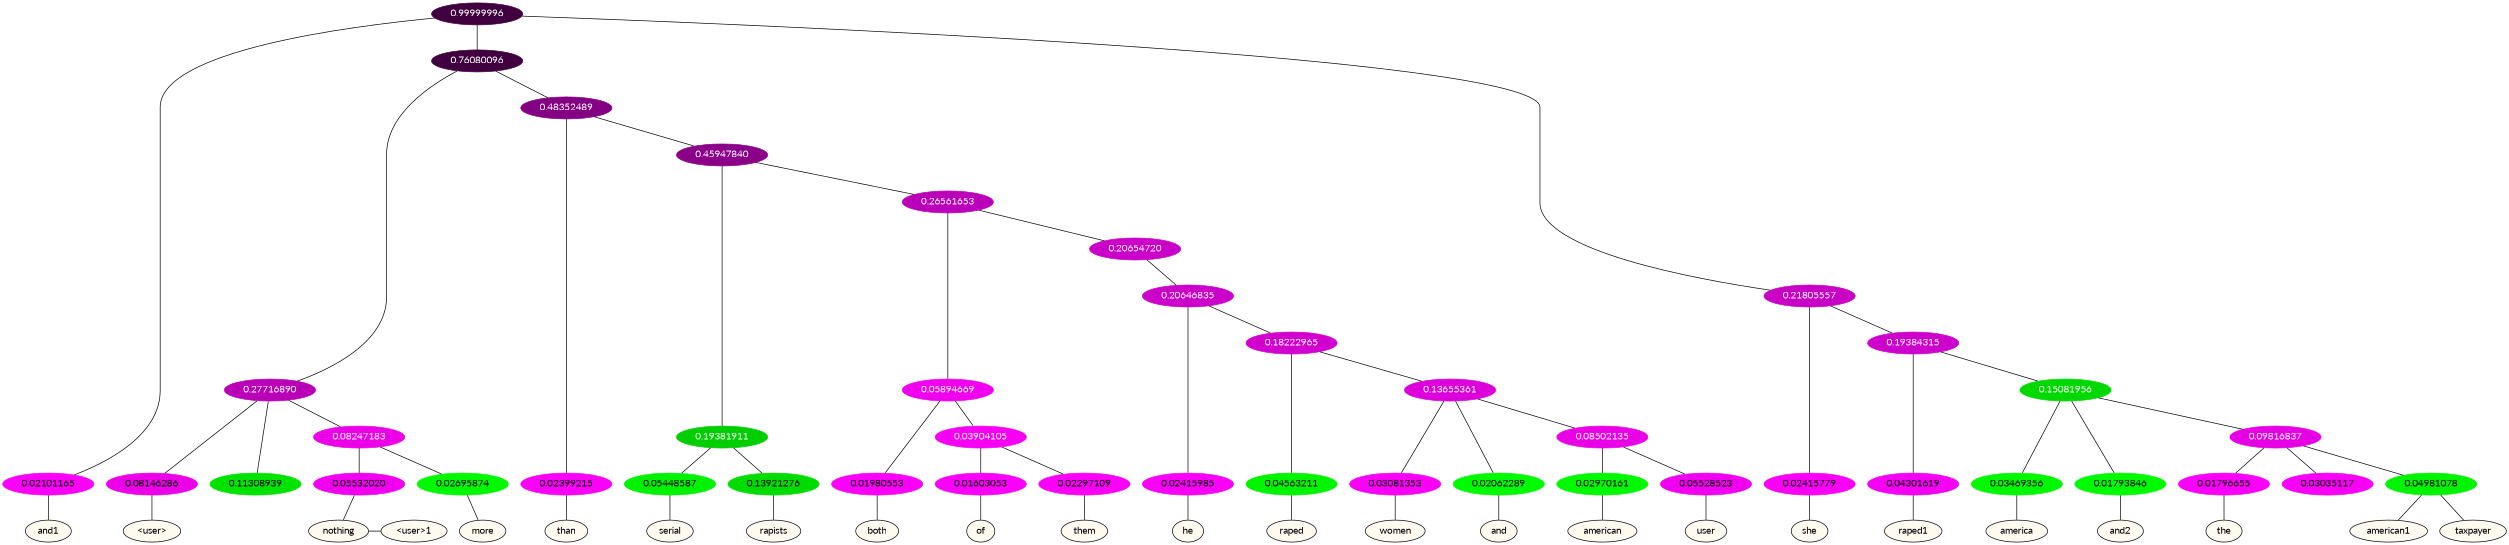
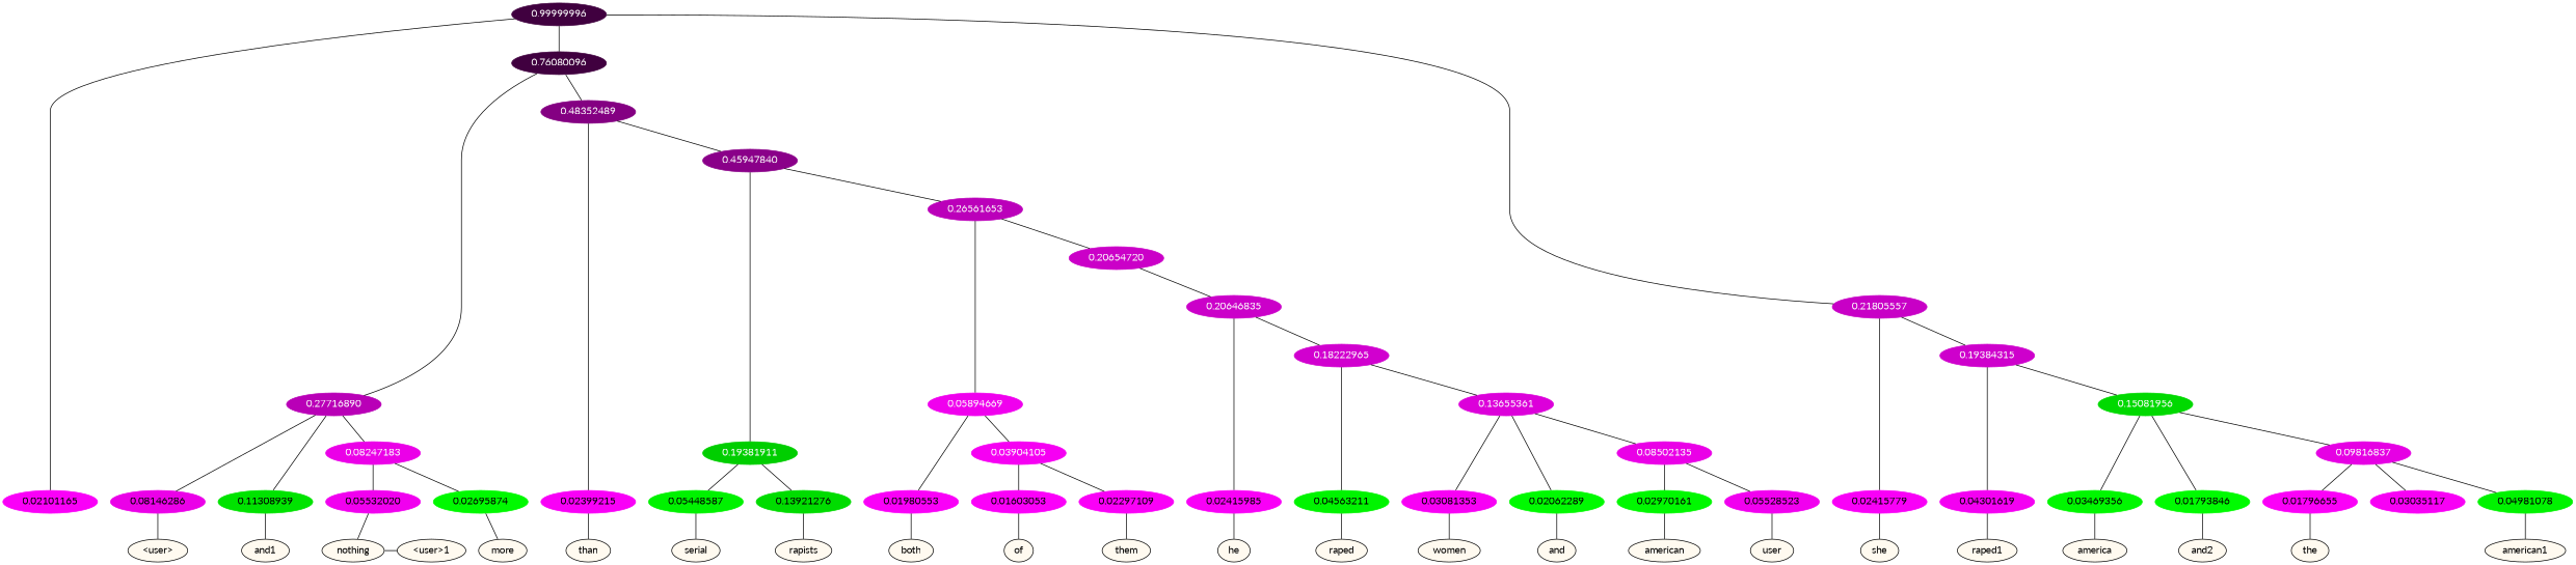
  graph {
    fontname=Lato
    node [color=black fontname=Lato format=png nodesep=0.001 ordering=out overlap_scaling=0.01 ranksep=0.001 style=filled]
    edge [fontname=Lato]
    n1 [fillcolor=floralwhite height=0.15 label="\<user\>" style="filled,solid" width=0.15]
    n2 [fillcolor=floralwhite height=0.15 label="\<user\>1" style="filled,solid" width=0.15]
    n3 [fillcolor=floralwhite height=0.15 label=nothing style="filled,solid" width=0.15]
    n4 [fillcolor=floralwhite height=0.15 label=more style="filled,solid" width=0.15]
    n5 [fillcolor=floralwhite height=0.15 label=than style="filled,solid" width=0.15]
    n6 [fillcolor=floralwhite height=0.15 label=serial style="filled,solid" width=0.15]
    n7 [fillcolor=floralwhite height=0.15 label=rapists style="filled,solid" width=0.15]
    n8 [fillcolor=floralwhite height=0.15 label=both style="filled,solid" width=0.15]
    n9 [fillcolor=floralwhite height=0.15 label=of style="filled,solid" width=0.15]
    n10 [fillcolor=floralwhite height=0.15 label=them style="filled,solid" width=0.15]
    n11 [fillcolor=floralwhite height=0.15 label=he style="filled,solid" width=0.15]
    n12 [fillcolor=floralwhite height=0.15 label=raped style="filled,solid" width=0.15]
    n13 [fillcolor=floralwhite height=0.15 label=women style="filled,solid" width=0.15]
    n14 [fillcolor=floralwhite height=0.15 label=and style="filled,solid" width=0.15]
    n15 [fillcolor=floralwhite height=0.15 label=american style="filled,solid" width=0.15]
    n16 [fillcolor=floralwhite height=0.15 label=user style="filled,solid" width=0.15]
    n17 [fillcolor=floralwhite height=0.15 label=and1 style="filled,solid" width=0.15]
    n18 [fillcolor=floralwhite height=0.15 label=she style="filled,solid" width=0.15]
    n19 [fillcolor=floralwhite height=0.15 label=raped1 style="filled,solid" width=0.15]
    n20 [fillcolor=floralwhite height=0.15 label=america style="filled,solid" width=0.15]
    n21 [fillcolor=floralwhite height=0.15 label=and2 style="filled,solid" width=0.15]
    n22 [fillcolor=floralwhite height=0.15 label=the style="filled,solid" width=0.15]
    n23 [fillcolor=floralwhite height=0.15 label=american1 style="filled,solid" width=0.15]
-   n24 [fillcolor=floralwhite height=0.15 label=taxpayer style="filled,solid" width=0.15]
    n25 [color="0.835 1.000 0.919" fontcolor=black height=0.15 label=0.08146286 width=0.15]
    n26 [color="0.334 1.000 0.887" fontcolor=black height=0.15 label=0.11308939 width=0.15]
    n27 [color="0.835 1.000 0.945" fontcolor=black height=0.15 label=0.05532020 width=0.15]
    n28 [color="0.334 1.000 0.973" fontcolor=black height=0.15 label=0.02695874 width=0.15]
    n29 [color="0.835 1.000 0.976" fontcolor=black height=0.15 label=0.02399215 width=0.15]
    n30 [color="0.334 1.000 0.946" fontcolor=black height=0.15 label=0.05448587 width=0.15]
    n31 [color="0.334 1.000 0.861" fontcolor=black height=0.15 label=0.13921276 width=0.15]
    n32 [color="0.835 1.000 0.980" fontcolor=black height=0.15 label=0.01980553 width=0.15]
    n33 [color="0.835 1.000 0.984" fontcolor=black height=0.15 label=0.01603053 width=0.15]
    n34 [color="0.835 1.000 0.977" fontcolor=black height=0.15 label=0.02297109 width=0.15]
    n35 [color="0.835 1.000 0.976" fontcolor=black height=0.15 label=0.02415985 width=0.15]
    n36 [color="0.334 1.000 0.954" fontcolor=black height=0.15 label=0.04563211 width=0.15]
    n37 [color="0.835 1.000 0.969" fontcolor=black height=0.15 label=0.03081353 width=0.15]
    n38 [color="0.334 1.000 0.979" fontcolor=black height=0.15 label=0.02062289 width=0.15]
    n39 [color="0.334 1.000 0.970" fontcolor=black height=0.15 label=0.02970161 width=0.15]
    n40 [color="0.835 1.000 0.945" fontcolor=black height=0.15 label=0.05528523 width=0.15]
    n41 [color="0.835 1.000 0.979" fontcolor=black height=0.15 label=0.02101165 width=0.15]
    n42 [color="0.835 1.000 0.976" fontcolor=black height=0.15 label=0.02415779 width=0.15]
    n43 [color="0.835 1.000 0.957" fontcolor=black height=0.15 label=0.04301619 width=0.15]
    n44 [color="0.334 1.000 0.965" fontcolor=black height=0.15 label=0.03469356 width=0.15]
    n45 [color="0.334 1.000 0.982" fontcolor=black height=0.15 label=0.01793846 width=0.15]
    n46 [color="0.835 1.000 0.982" fontcolor=black height=0.15 label=0.01796655 width=0.15]
    n47 [color="0.835 1.000 0.970" fontcolor=black height=0.15 label=0.03035117 width=0.15]
    n48 [color="0.334 1.000 0.950" fontcolor=black height=0.15 label=0.04981078 width=0.15]
    n49 [color="0.835 1.000 0.250" fontcolor=grey99 height=0.15 label=0.99999996 width=0.15]
    n50 [color="0.835 1.000 0.250" fontcolor=grey99 height=0.15 label=0.76080096 width=0.15]
    n51 [color="0.835 1.000 0.782" fontcolor=grey99 height=0.15 label=0.21805557 width=0.15]
    n52 [color="0.835 1.000 0.723" fontcolor=grey99 height=0.15 label=0.27716890 width=0.15]
    n53 [color="0.835 1.000 0.516" fontcolor=grey99 height=0.15 label=0.48352489 width=0.15]
    n54 [color="0.835 1.000 0.806" fontcolor=grey99 height=0.15 label=0.19384315 width=0.15]
    n55 [color="0.835 1.000 0.918" fontcolor=grey99 height=0.15 label=0.08247183 width=0.15]
    n56 [color="0.835 1.000 0.541" fontcolor=grey99 height=0.15 label=0.45947840 width=0.15]
    n57 [color="0.334 1.000 0.849" fontcolor=grey99 height=0.15 label=0.15081956 width=0.15]
    n58 [color="0.334 1.000 0.806" fontcolor=grey99 height=0.15 label=0.19381911 width=0.15]
    n59 [color="0.835 1.000 0.734" fontcolor=grey99 height=0.15 label=0.26561653 width=0.15]
    n60 [color="0.835 1.000 0.902" fontcolor=grey99 height=0.15 label=0.09816837 width=0.15]
    n61 [color="0.835 1.000 0.941" fontcolor=grey99 height=0.15 label=0.05894669 width=0.15]
    n62 [color="0.835 1.000 0.793" fontcolor=grey99 height=0.15 label=0.20654720 width=0.15]
    n63 [color="0.835 1.000 0.961" fontcolor=grey99 height=0.15 label=0.03904105 width=0.15]
    n64 [color="0.835 1.000 0.794" fontcolor=grey99 height=0.15 label=0.20646835 width=0.15]
    n65 [color="0.835 1.000 0.818" fontcolor=grey99 height=0.15 label=0.18222965 width=0.15]
    n66 [color="0.835 1.000 0.863" fontcolor=grey99 height=0.15 label=0.13655361 width=0.15]
    n67 [color="0.835 1.000 0.915" fontcolor=grey99 height=0.15 label=0.08502135 width=0.15]
    subgraph sub_1 {
      rank=same
      n1
      n2
      n3
      n4
      n5
      n6
      n7
      n8
      n9
      n10
      n11
      n12
      n13
      n14
      n15
      n16
      n17
      n18
      n19
      n20
      n21
      n22
      n23
-     n24
    }
    subgraph sub_2 {
      rank=same
      n25
      n26
      n27
      n28
      n29
      n30
      n31
      n32
      n33
      n34
      n35
      n36
      n37
      n38
      n39
      n40
      n41
      n42
      n43
      n44
      n45
      n46
      n47
      n48
    }
    n3 -- n2
    n25 -- n1
    n27 -- n3
    n28 -- n4
    n29 -- n5
    n30 -- n6
    n31 -- n7
    n32 -- n8
    n33 -- n9
    n34 -- n10
    n35 -- n11
    n36 -- n12
    n37 -- n13
    n38 -- n14
    n39 -- n15
    n40 -- n16
-   n41 -- n17
+   n26 -- n17
    n42 -- n18
    n43 -- n19
    n44 -- n20
    n45 -- n21
    n46 -- n22
    n48 -- n23
-   n48 -- n24
    n49 -- n41
    n49 -- n50
    n49 -- n51
    n50 -- n52
    n50 -- n53
    n51 -- n42
    n51 -- n54
    n52 -- n25
    n52 -- n26
    n52 -- n55
    n53 -- n29
    n53 -- n56
    n54 -- n43
    n54 -- n57
    n55 -- n27
    n55 -- n28
    n56 -- n58
    n56 -- n59
    n57 -- n44
    n57 -- n45
    n57 -- n60
    n58 -- n30
    n58 -- n31
    n59 -- n61
    n59 -- n62
    n60 -- n46
    n60 -- n47
    n60 -- n48
    n61 -- n32
    n61 -- n63
    n62 -- n64
    n63 -- n33
    n63 -- n34
    n64 -- n35
    n64 -- n65
    n65 -- n36
    n65 -- n66
    n66 -- n37
    n66 -- n38
    n66 -- n67
    n67 -- n39
    n67 -- n40
  }
